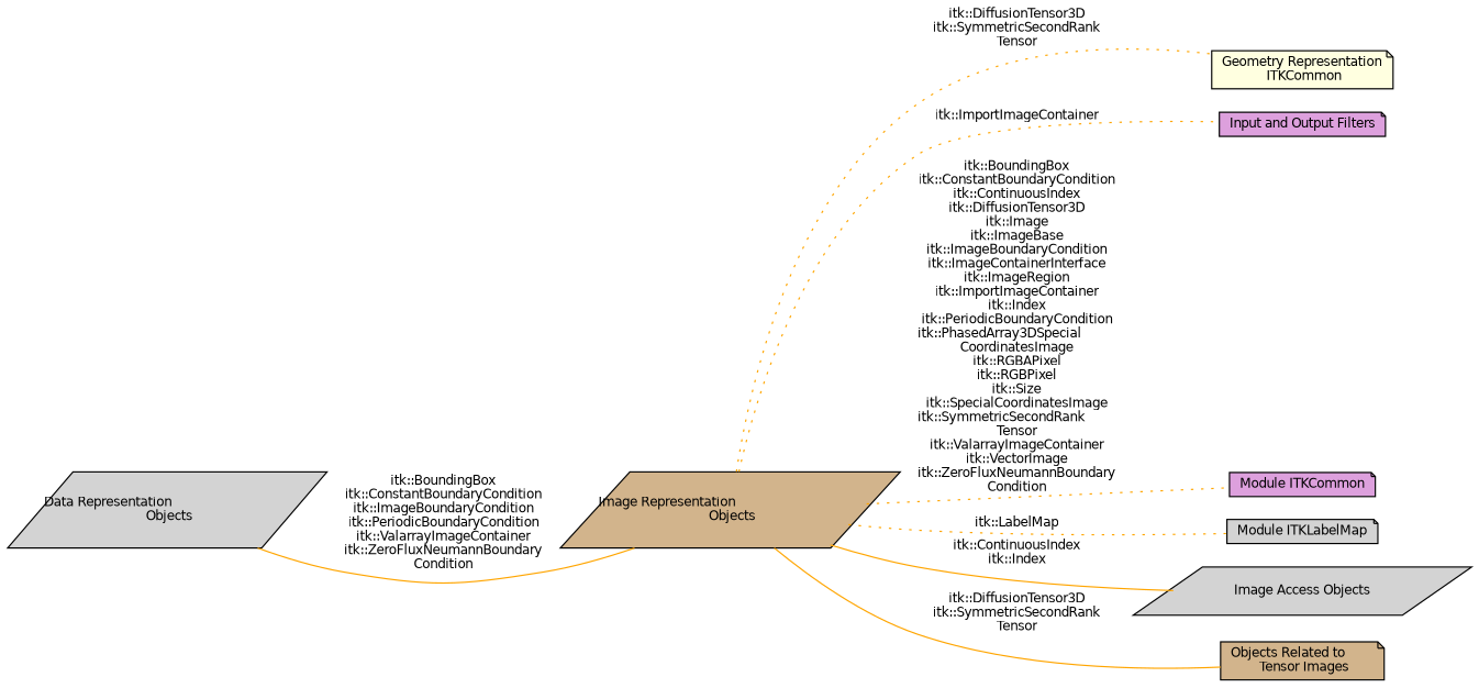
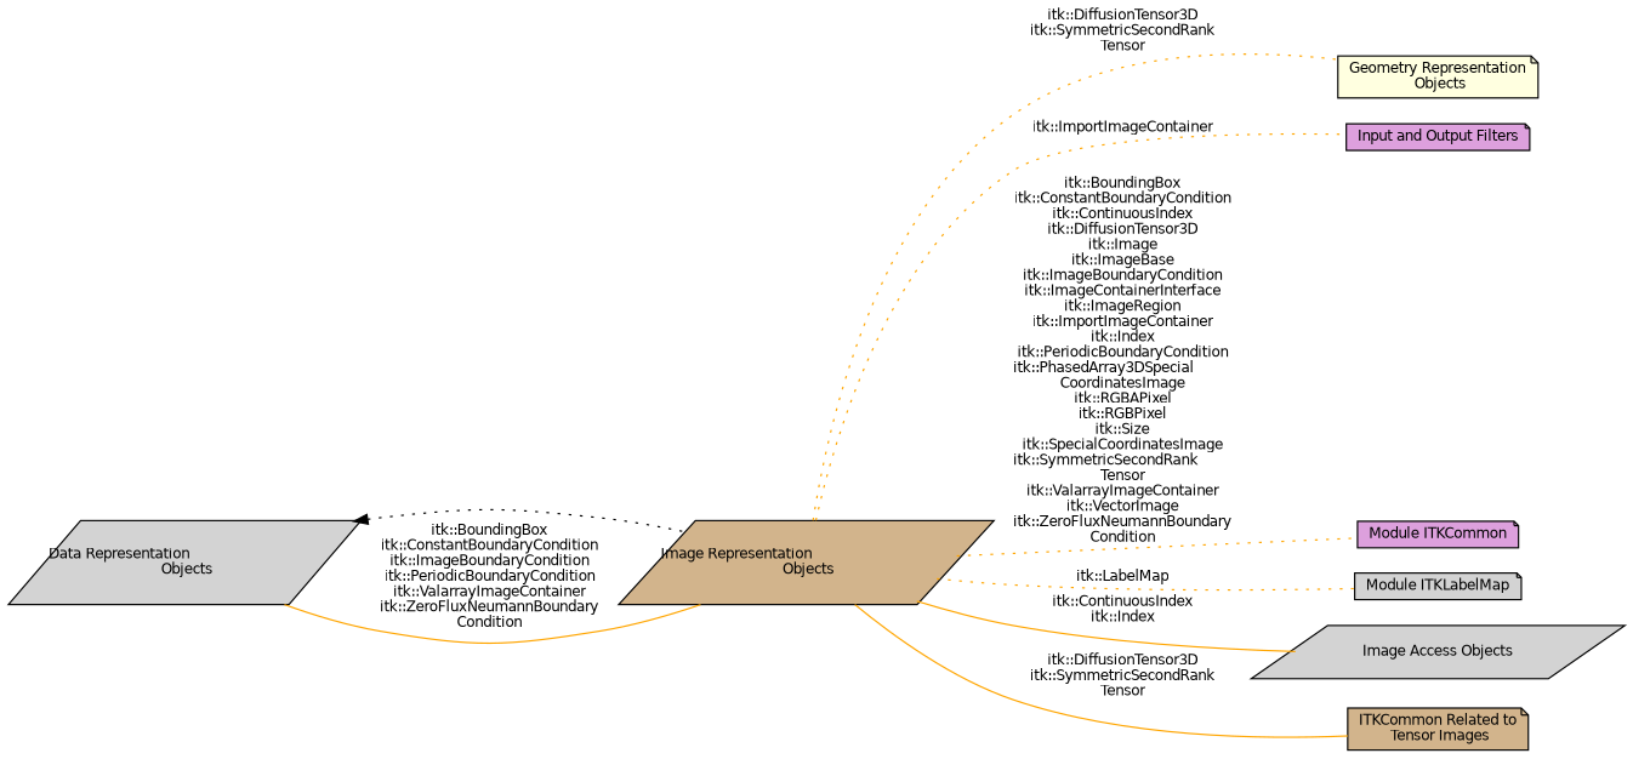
  digraph {
    rankdir=LR
    node [color=black fillcolor=lightgrey fontname=Helvetica fontsize=10 shape=note style=filled]
    edge [dir=none fontname=Helvetica fontsize=10 labelfontname=Helvetica labelfontsize=10 shape=plaintext style=dotted color=orange]
    n1 [height=0.2 label="Data Representation\l Objects" shape=parallelogram width=0.4]
    n2 [fillcolor=tan fontcolor=black height=0.2 label="Image Representation\l Objects" shape=parallelogram width=0.4]
-   n3 [fillcolor=lightyellow height=0.2 label="Geometry Representation\l ITKCommon" width=0.4]
+   n3 [fillcolor=lightyellow height=0.2 label="Geometry Representation\l Objects" width=0.4]
    n4 [fillcolor=plum height=0.2 label="Input and Output Filters" width=0.4]
    n5 [fillcolor=plum height=0.2 label="Module ITKCommon" width=0.4]
    n6 [height=0.2 label="Module ITKLabelMap" width=0.4]
    n7 [height=0.2 label="Image Access Objects" shape=parallelogram width=0.4]
-   n8 [fillcolor=tan height=0.2 label="Objects Related to\l Tensor Images" width=0.4]
+   n8 [fillcolor=tan height=0.2 label="ITKCommon Related to\l Tensor Images" width=0.4]
+   n1 -> n2 [dir=back color=""]
    n2 -> n1 [label="itk::BoundingBox\nitk::ConstantBoundaryCondition\nitk::ImageBoundaryCondition\nitk::PeriodicBoundaryCondition\nitk::ValarrayImageContainer\nitk::ZeroFluxNeumannBoundary\lCondition" style=solid]
    n2 -> n3 [label="itk::DiffusionTensor3D\nitk::SymmetricSecondRank\lTensor"]
    n2 -> n4 [label="itk::ImportImageContainer"]
    n2 -> n5 [label="itk::BoundingBox\nitk::ConstantBoundaryCondition\nitk::ContinuousIndex\nitk::DiffusionTensor3D\nitk::Image\nitk::ImageBase\nitk::ImageBoundaryCondition\nitk::ImageContainerInterface\nitk::ImageRegion\nitk::ImportImageContainer\nitk::Index\nitk::PeriodicBoundaryCondition\nitk::PhasedArray3DSpecial\lCoordinatesImage\nitk::RGBAPixel\nitk::RGBPixel\nitk::Size\nitk::SpecialCoordinatesImage\nitk::SymmetricSecondRank\lTensor\nitk::ValarrayImageContainer\nitk::VectorImage\nitk::ZeroFluxNeumannBoundary\lCondition"]
    n2 -> n6 [label="itk::LabelMap"]
    n2 -> n7 [label="itk::ContinuousIndex\nitk::Index" style=solid]
    n2 -> n8 [label="itk::DiffusionTensor3D\nitk::SymmetricSecondRank\lTensor" style=solid]
  }
